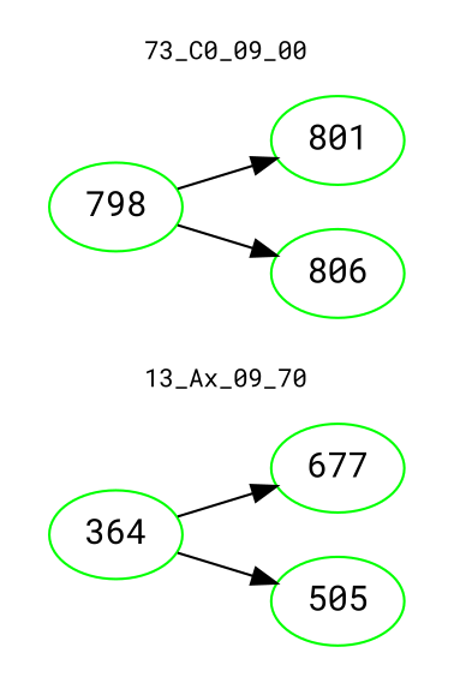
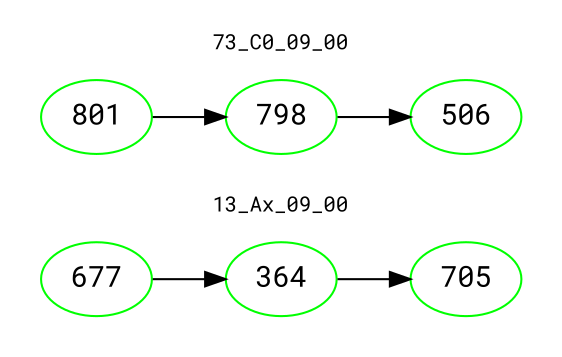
  digraph {
    fontname="Roboto Mono"
    rankdir=LR
    node [color=green fontname="Roboto Mono"]
    edge [color=black fontname="Roboto Mono"]
    n1 [label=364]
-   n2 [label=505]
+   n2 [label=705]
    n3 [label=677]
    n4 [label=798]
-   n5 [label=806]
+   n5 [label=506]
    n6 [label=801]
    subgraph cluster_1 {
      color=white
      fontsize=10
-     label="13_Ax_09_70"
+     label="13_Ax_09_00"
      n1
      n2
      n3
    }
    subgraph cluster_2 {
      color=white
      fontsize=10
      label="73_C0_09_00"
      n4
      n5
      n6
    }
    n1 -> n2
-   n1 -> n3
+   n3 -> n1
    n4 -> n5
-   n4 -> n6
+   n6 -> n4
  }
